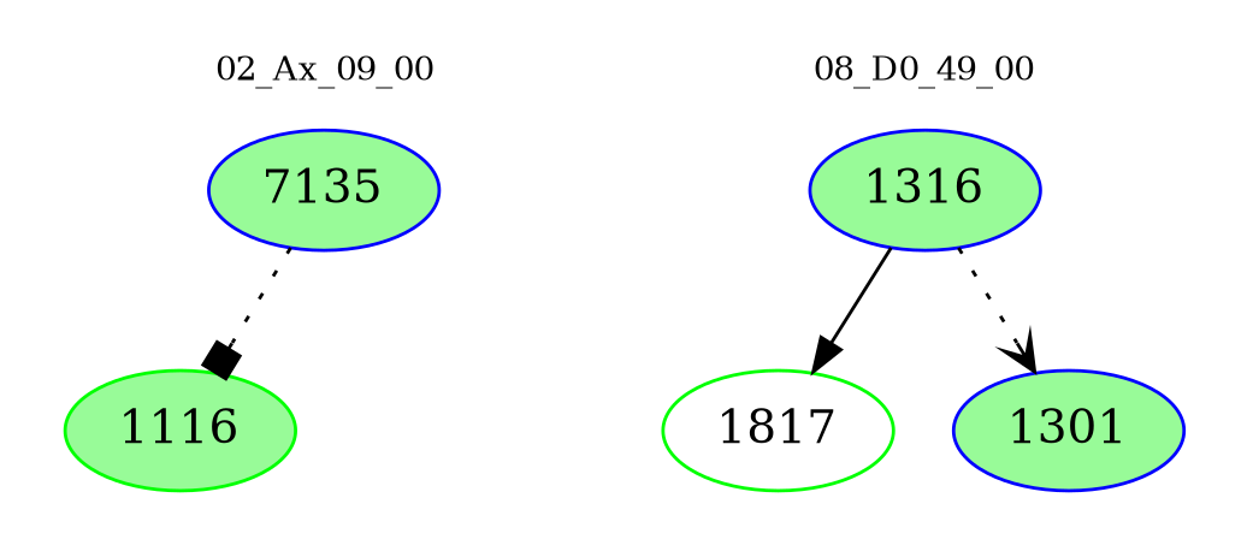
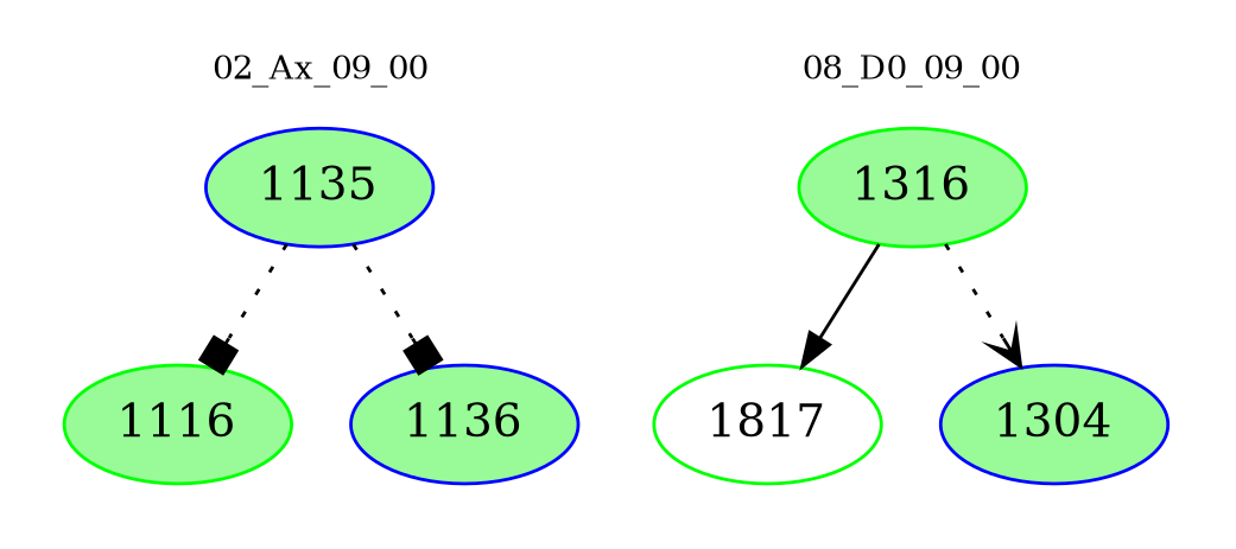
  digraph {
    node [color=blue fillcolor=palegreen style=filled]
    edge [arrowhead=box color=black style=dotted]
-   n1 [label=7135]
+   n1 [label=1135]
    n2 [color=green label=1116]
-   n4 [label=1316]
+   n3 [label=1136]
+   n4 [color=green label=1316]
    n5 [color=green fillcolor=white label=1817]
-   n6 [label=1301]
+   n6 [label=1304]
    subgraph cluster_1 {
      color=white
      fontsize=10
      label="02_Ax_09_00"
      n1
      n2
+     n3
    }
    subgraph cluster_2 {
      color=white
      fontsize=10
-     label="08_D0_49_00"
+     label="08_D0_09_00"
      n4
      n5
      n6
    }
    n1 -> n2
+   n1 -> n3
    n4 -> n5 [arrowhead=normal style=solid]
    n4 -> n6 [arrowhead=vee]
  }
